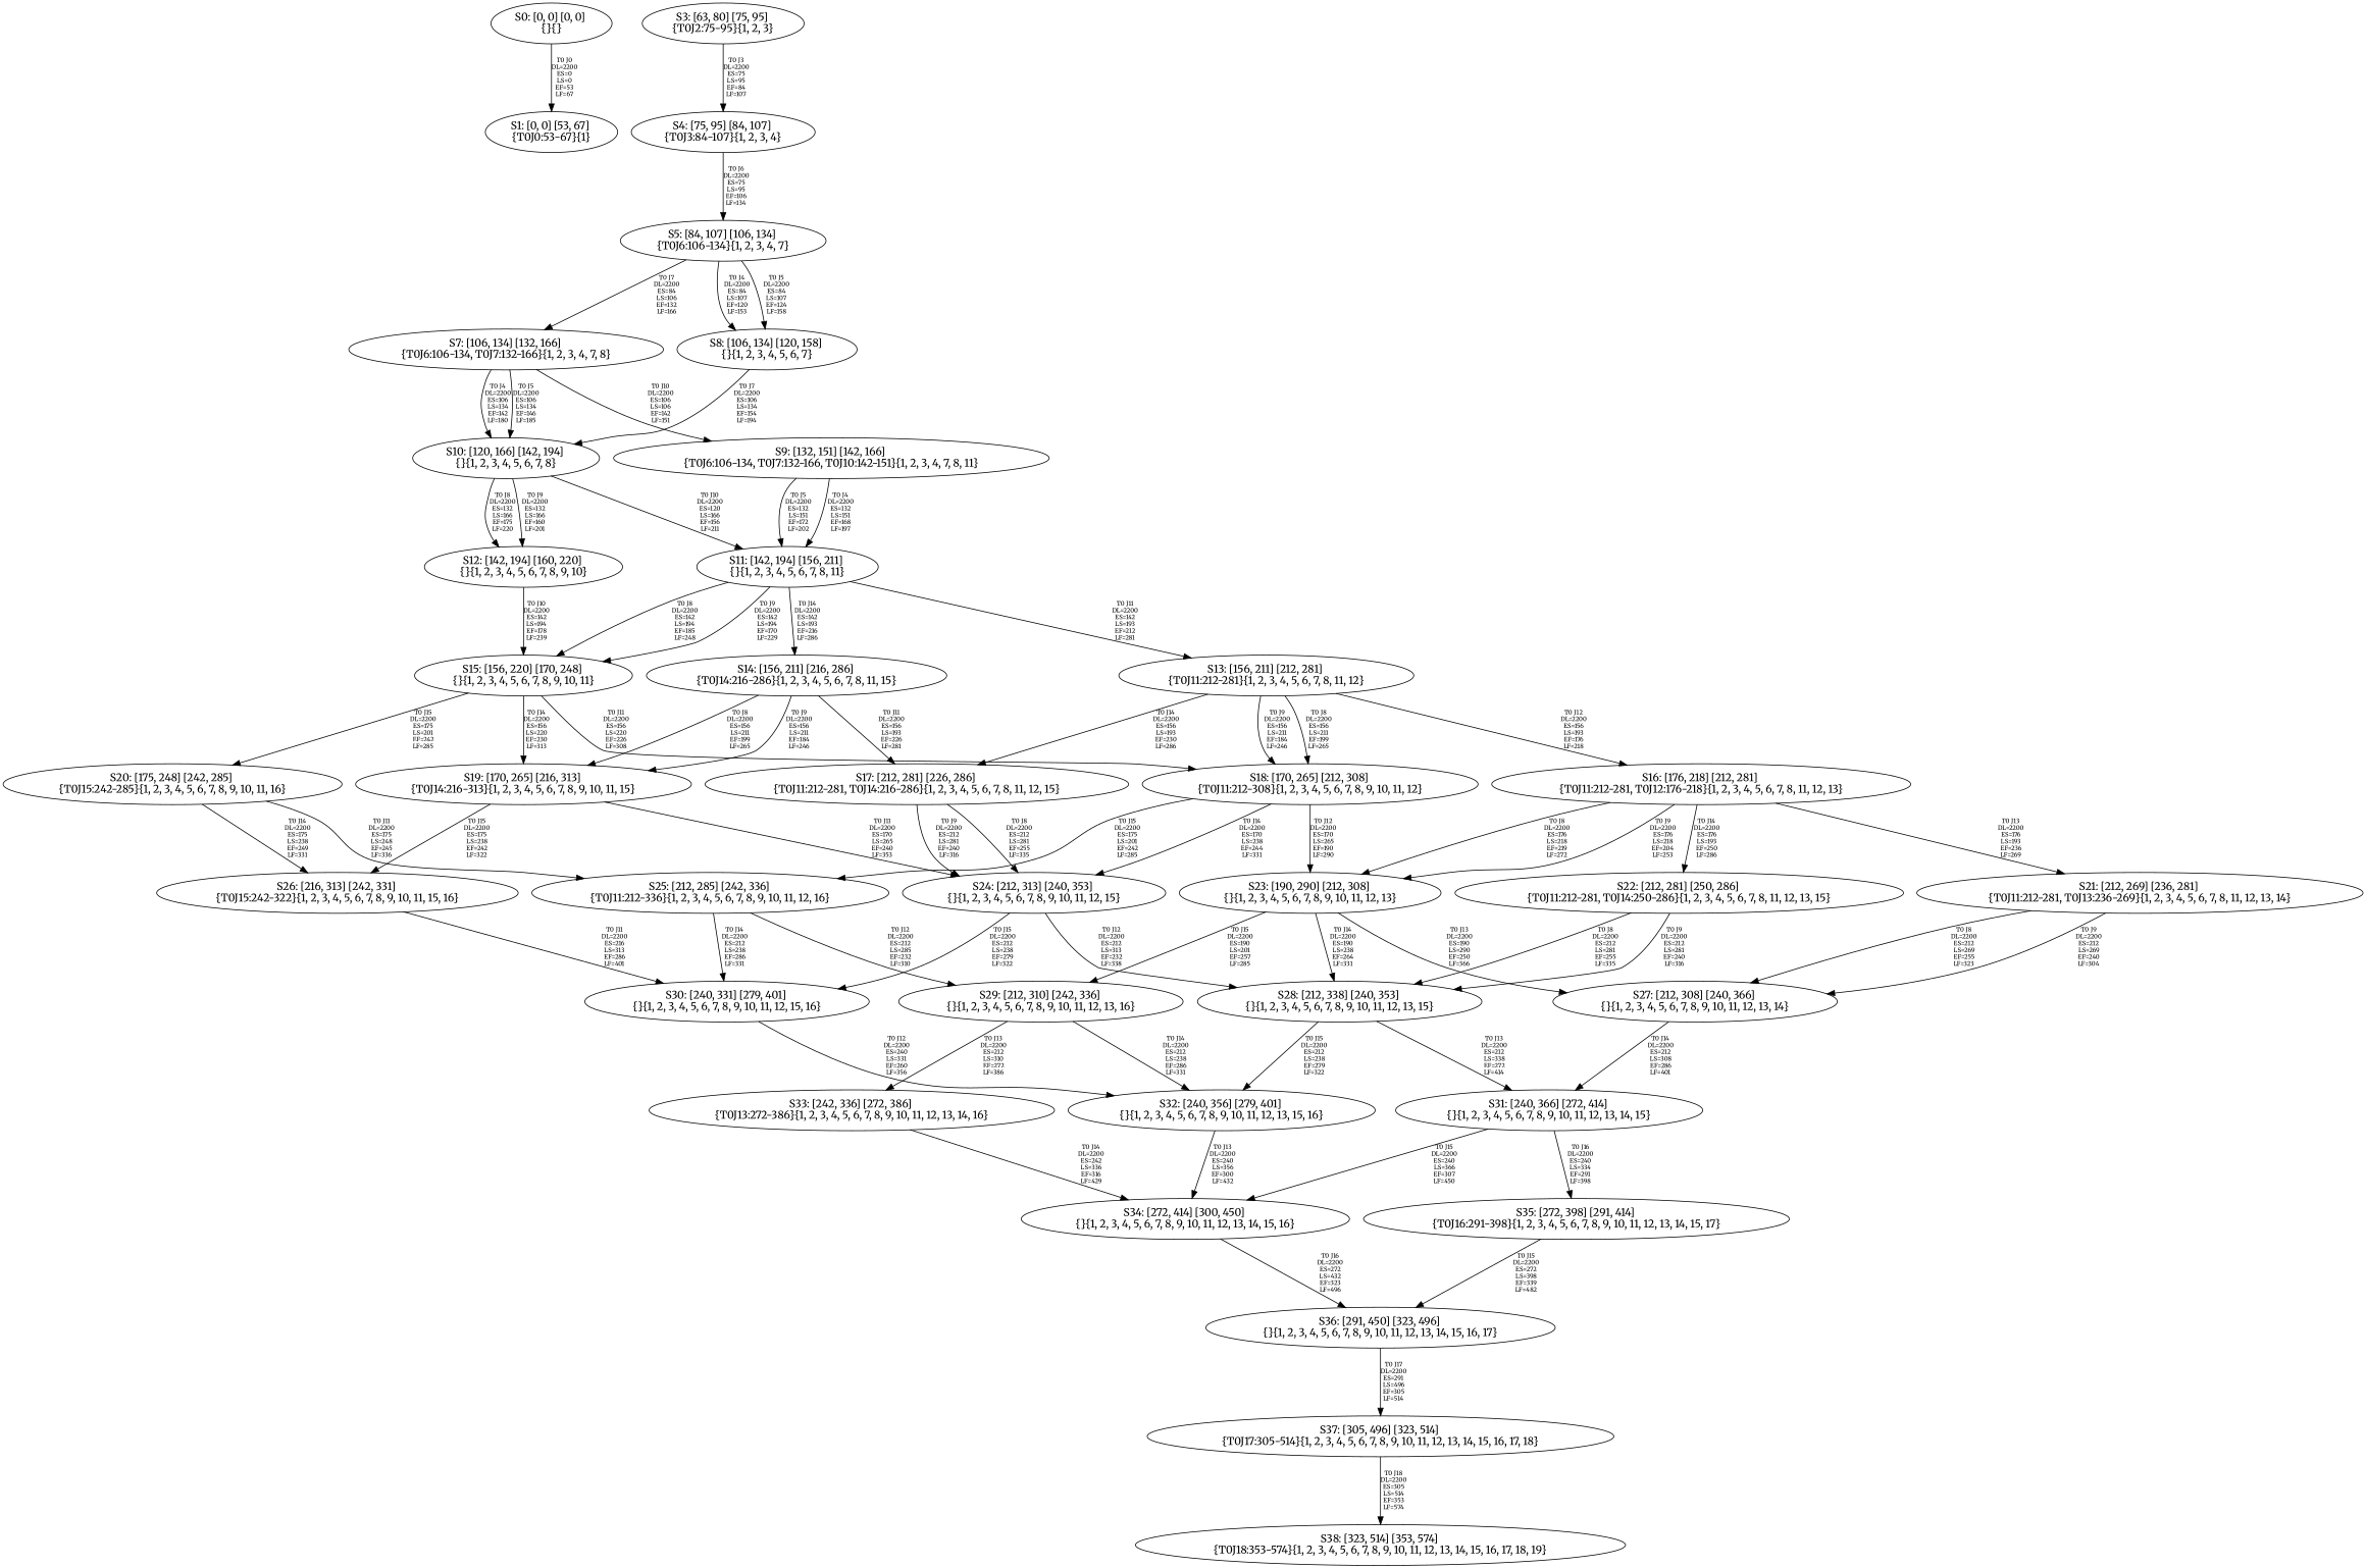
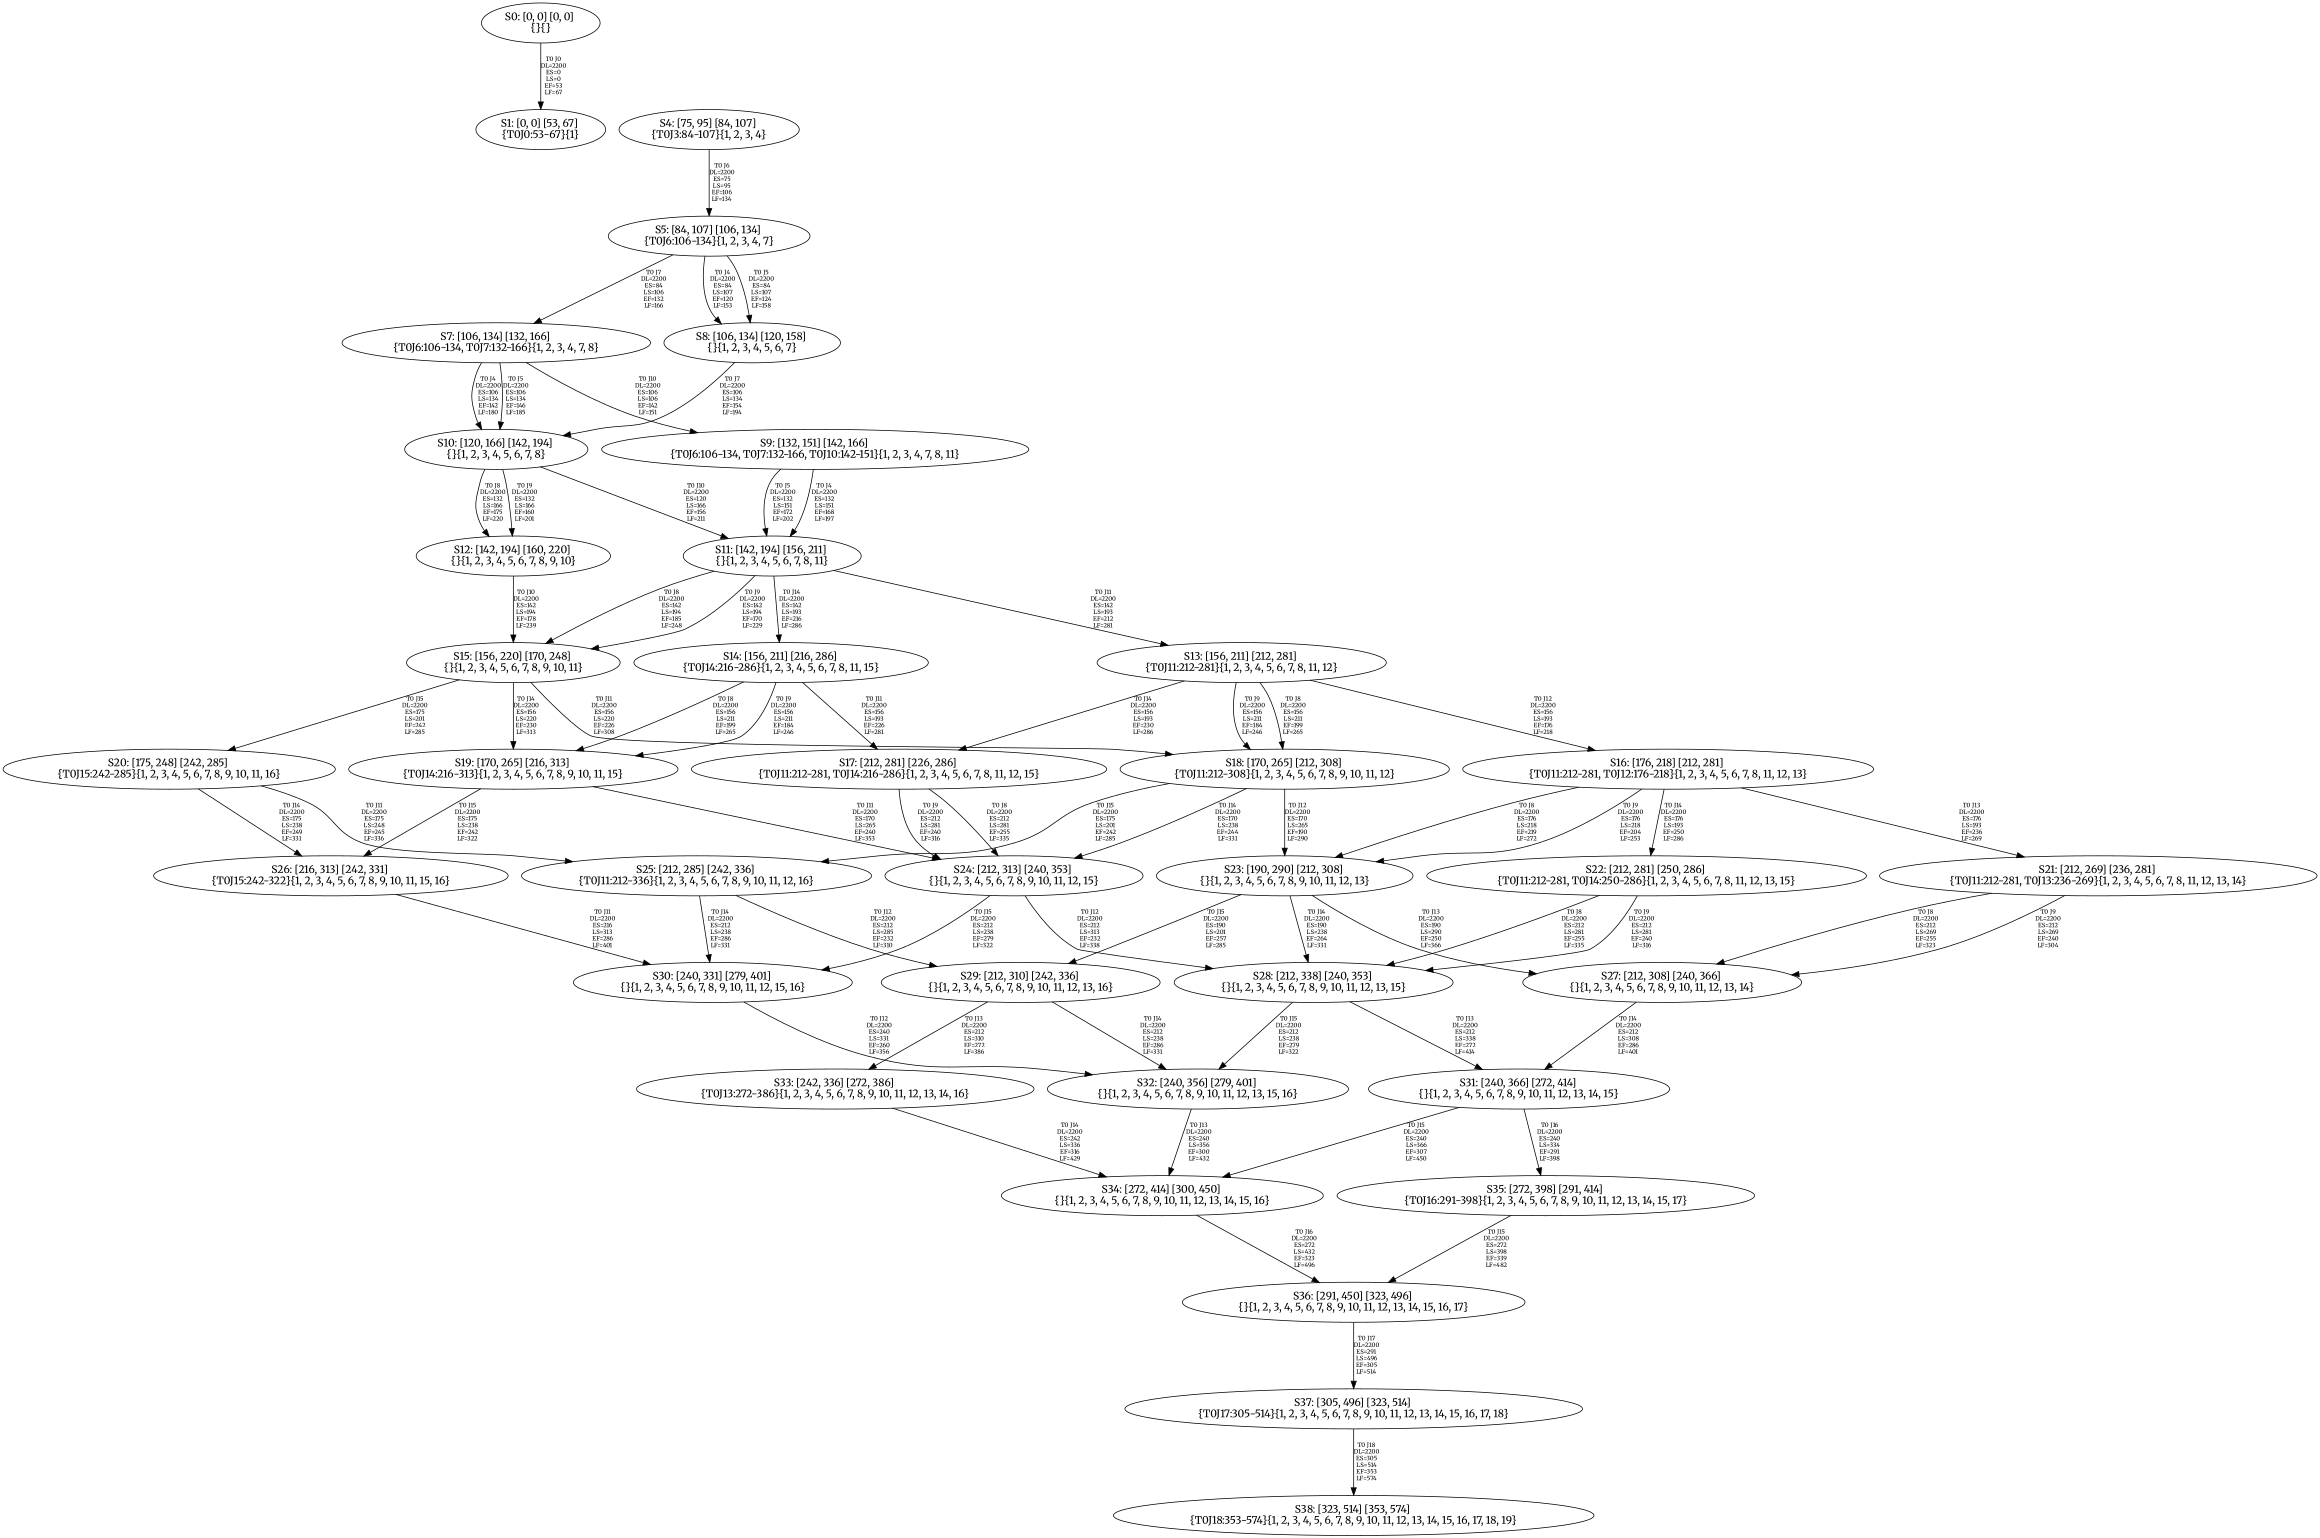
  digraph {
    fontname=Merriweather
    node [fontname=Merriweather]
    edge [fontname=Merriweather fontsize=8]
    n1 [label="S0: [0, 0] [0, 0] \n{}{}"]
    n2 [label="S1: [0, 0] [53, 67] \n{T0J0:53-67}{1}"]
-   n3 [label="S3: [63, 80] [75, 95] \n{T0J2:75-95}{1, 2, 3}"]
    n4 [label="S4: [75, 95] [84, 107] \n{T0J3:84-107}{1, 2, 3, 4}"]
    n5 [label="S5: [84, 107] [106, 134] \n{T0J6:106-134}{1, 2, 3, 4, 7}"]
    n6 [label="S7: [106, 134] [132, 166] \n{T0J6:106-134, T0J7:132-166}{1, 2, 3, 4, 7, 8}"]
    n7 [label="S8: [106, 134] [120, 158] \n{}{1, 2, 3, 4, 5, 6, 7}"]
    n8 [label="S9: [132, 151] [142, 166] \n{T0J6:106-134, T0J7:132-166, T0J10:142-151}{1, 2, 3, 4, 7, 8, 11}"]
    n9 [label="S10: [120, 166] [142, 194] \n{}{1, 2, 3, 4, 5, 6, 7, 8}"]
    n10 [label="S11: [142, 194] [156, 211] \n{}{1, 2, 3, 4, 5, 6, 7, 8, 11}"]
    n11 [label="S12: [142, 194] [160, 220] \n{}{1, 2, 3, 4, 5, 6, 7, 8, 9, 10}"]
    n12 [label="S13: [156, 211] [212, 281] \n{T0J11:212-281}{1, 2, 3, 4, 5, 6, 7, 8, 11, 12}"]
    n13 [label="S14: [156, 211] [216, 286] \n{T0J14:216-286}{1, 2, 3, 4, 5, 6, 7, 8, 11, 15}"]
    n14 [label="S15: [156, 220] [170, 248] \n{}{1, 2, 3, 4, 5, 6, 7, 8, 9, 10, 11}"]
    n15 [label="S16: [176, 218] [212, 281] \n{T0J11:212-281, T0J12:176-218}{1, 2, 3, 4, 5, 6, 7, 8, 11, 12, 13}"]
    n16 [label="S17: [212, 281] [226, 286] \n{T0J11:212-281, T0J14:216-286}{1, 2, 3, 4, 5, 6, 7, 8, 11, 12, 15}"]
    n17 [label="S18: [170, 265] [212, 308] \n{T0J11:212-308}{1, 2, 3, 4, 5, 6, 7, 8, 9, 10, 11, 12}"]
    n18 [label="S19: [170, 265] [216, 313] \n{T0J14:216-313}{1, 2, 3, 4, 5, 6, 7, 8, 9, 10, 11, 15}"]
    n19 [label="S20: [175, 248] [242, 285] \n{T0J15:242-285}{1, 2, 3, 4, 5, 6, 7, 8, 9, 10, 11, 16}"]
    n20 [label="S21: [212, 269] [236, 281] \n{T0J11:212-281, T0J13:236-269}{1, 2, 3, 4, 5, 6, 7, 8, 11, 12, 13, 14}"]
    n21 [label="S22: [212, 281] [250, 286] \n{T0J11:212-281, T0J14:250-286}{1, 2, 3, 4, 5, 6, 7, 8, 11, 12, 13, 15}"]
    n22 [label="S23: [190, 290] [212, 308] \n{}{1, 2, 3, 4, 5, 6, 7, 8, 9, 10, 11, 12, 13}"]
    n23 [label="S24: [212, 313] [240, 353] \n{}{1, 2, 3, 4, 5, 6, 7, 8, 9, 10, 11, 12, 15}"]
    n24 [label="S25: [212, 285] [242, 336] \n{T0J11:212-336}{1, 2, 3, 4, 5, 6, 7, 8, 9, 10, 11, 12, 16}"]
    n25 [label="S26: [216, 313] [242, 331] \n{T0J15:242-322}{1, 2, 3, 4, 5, 6, 7, 8, 9, 10, 11, 15, 16}"]
    n26 [label="S27: [212, 308] [240, 366] \n{}{1, 2, 3, 4, 5, 6, 7, 8, 9, 10, 11, 12, 13, 14}"]
    n27 [label="S28: [212, 338] [240, 353] \n{}{1, 2, 3, 4, 5, 6, 7, 8, 9, 10, 11, 12, 13, 15}"]
    n28 [label="S29: [212, 310] [242, 336] \n{}{1, 2, 3, 4, 5, 6, 7, 8, 9, 10, 11, 12, 13, 16}"]
    n29 [label="S30: [240, 331] [279, 401] \n{}{1, 2, 3, 4, 5, 6, 7, 8, 9, 10, 11, 12, 15, 16}"]
    n30 [label="S31: [240, 366] [272, 414] \n{}{1, 2, 3, 4, 5, 6, 7, 8, 9, 10, 11, 12, 13, 14, 15}"]
    n31 [label="S32: [240, 356] [279, 401] \n{}{1, 2, 3, 4, 5, 6, 7, 8, 9, 10, 11, 12, 13, 15, 16}"]
    n32 [label="S33: [242, 336] [272, 386] \n{T0J13:272-386}{1, 2, 3, 4, 5, 6, 7, 8, 9, 10, 11, 12, 13, 14, 16}"]
    n33 [label="S34: [272, 414] [300, 450] \n{}{1, 2, 3, 4, 5, 6, 7, 8, 9, 10, 11, 12, 13, 14, 15, 16}"]
    n34 [label="S35: [272, 398] [291, 414] \n{T0J16:291-398}{1, 2, 3, 4, 5, 6, 7, 8, 9, 10, 11, 12, 13, 14, 15, 17}"]
    n35 [label="S36: [291, 450] [323, 496] \n{}{1, 2, 3, 4, 5, 6, 7, 8, 9, 10, 11, 12, 13, 14, 15, 16, 17}"]
    n36 [label="S37: [305, 496] [323, 514] \n{T0J17:305-514}{1, 2, 3, 4, 5, 6, 7, 8, 9, 10, 11, 12, 13, 14, 15, 16, 17, 18}"]
    n37 [label="S38: [323, 514] [353, 574] \n{T0J18:353-574}{1, 2, 3, 4, 5, 6, 7, 8, 9, 10, 11, 12, 13, 14, 15, 16, 17, 18, 19}"]
    n1 -> n2 [label="T0 J0\nDL=2200\nES=0\nLS=0\nEF=53\nLF=67"]
-   n3 -> n4 [label="T0 J3\nDL=2200\nES=75\nLS=95\nEF=84\nLF=107"]
    n4 -> n5 [label="T0 J6\nDL=2200\nES=75\nLS=95\nEF=106\nLF=134"]
    n5 -> n6 [label="T0 J7\nDL=2200\nES=84\nLS=106\nEF=132\nLF=166"]
    n5 -> n7 [label="T0 J4\nDL=2200\nES=84\nLS=107\nEF=120\nLF=153"]
    n5 -> n7 [label="T0 J5\nDL=2200\nES=84\nLS=107\nEF=124\nLF=158"]
    n6 -> n8 [label="T0 J10\nDL=2200\nES=106\nLS=106\nEF=142\nLF=151"]
    n6 -> n9 [label="T0 J4\nDL=2200\nES=106\nLS=134\nEF=142\nLF=180"]
    n6 -> n9 [label="T0 J5\nDL=2200\nES=106\nLS=134\nEF=146\nLF=185"]
    n7 -> n9 [label="T0 J7\nDL=2200\nES=106\nLS=134\nEF=154\nLF=194"]
    n8 -> n10 [label="T0 J4\nDL=2200\nES=132\nLS=151\nEF=168\nLF=197"]
    n8 -> n10 [label="T0 J5\nDL=2200\nES=132\nLS=151\nEF=172\nLF=202"]
    n9 -> n10 [label="T0 J10\nDL=2200\nES=120\nLS=166\nEF=156\nLF=211"]
    n9 -> n11 [label="T0 J8\nDL=2200\nES=132\nLS=166\nEF=175\nLF=220"]
    n9 -> n11 [label="T0 J9\nDL=2200\nES=132\nLS=166\nEF=160\nLF=201"]
    n10 -> n12 [label="T0 J11\nDL=2200\nES=142\nLS=193\nEF=212\nLF=281"]
    n10 -> n13 [label="T0 J14\nDL=2200\nES=142\nLS=193\nEF=216\nLF=286"]
    n10 -> n14 [label="T0 J8\nDL=2200\nES=142\nLS=194\nEF=185\nLF=248"]
    n10 -> n14 [label="T0 J9\nDL=2200\nES=142\nLS=194\nEF=170\nLF=229"]
    n11 -> n14 [label="T0 J10\nDL=2200\nES=142\nLS=194\nEF=178\nLF=239"]
    n12 -> n15 [label="T0 J12\nDL=2200\nES=156\nLS=193\nEF=176\nLF=218"]
    n12 -> n16 [label="T0 J14\nDL=2200\nES=156\nLS=193\nEF=230\nLF=286"]
    n12 -> n17 [label="T0 J8\nDL=2200\nES=156\nLS=211\nEF=199\nLF=265"]
    n12 -> n17 [label="T0 J9\nDL=2200\nES=156\nLS=211\nEF=184\nLF=246"]
    n13 -> n16 [label="T0 J11\nDL=2200\nES=156\nLS=193\nEF=226\nLF=281"]
    n13 -> n18 [label="T0 J8\nDL=2200\nES=156\nLS=211\nEF=199\nLF=265"]
    n13 -> n18 [label="T0 J9\nDL=2200\nES=156\nLS=211\nEF=184\nLF=246"]
    n14 -> n17 [label="T0 J11\nDL=2200\nES=156\nLS=220\nEF=226\nLF=308"]
    n14 -> n18 [label="T0 J14\nDL=2200\nES=156\nLS=220\nEF=230\nLF=313"]
    n14 -> n19 [label="T0 J15\nDL=2200\nES=175\nLS=201\nEF=242\nLF=285"]
    n15 -> n20 [label="T0 J13\nDL=2200\nES=176\nLS=193\nEF=236\nLF=269"]
    n15 -> n21 [label="T0 J14\nDL=2200\nES=176\nLS=193\nEF=250\nLF=286"]
    n15 -> n22 [label="T0 J8\nDL=2200\nES=176\nLS=218\nEF=219\nLF=272"]
    n15 -> n22 [label="T0 J9\nDL=2200\nES=176\nLS=218\nEF=204\nLF=253"]
    n16 -> n23 [label="T0 J8\nDL=2200\nES=212\nLS=281\nEF=255\nLF=335"]
    n16 -> n23 [label="T0 J9\nDL=2200\nES=212\nLS=281\nEF=240\nLF=316"]
    n17 -> n22 [label="T0 J12\nDL=2200\nES=170\nLS=265\nEF=190\nLF=290"]
    n17 -> n23 [label="T0 J14\nDL=2200\nES=170\nLS=238\nEF=244\nLF=331"]
    n17 -> n24 [label="T0 J15\nDL=2200\nES=175\nLS=201\nEF=242\nLF=285"]
    n18 -> n23 [label="T0 J11\nDL=2200\nES=170\nLS=265\nEF=240\nLF=353"]
    n18 -> n25 [label="T0 J15\nDL=2200\nES=175\nLS=238\nEF=242\nLF=322"]
    n19 -> n24 [label="T0 J11\nDL=2200\nES=175\nLS=248\nEF=245\nLF=336"]
    n19 -> n25 [label="T0 J14\nDL=2200\nES=175\nLS=238\nEF=249\nLF=331"]
    n20 -> n26 [label="T0 J8\nDL=2200\nES=212\nLS=269\nEF=255\nLF=323"]
    n20 -> n26 [label="T0 J9\nDL=2200\nES=212\nLS=269\nEF=240\nLF=304"]
    n21 -> n27 [label="T0 J8\nDL=2200\nES=212\nLS=281\nEF=255\nLF=335"]
    n21 -> n27 [label="T0 J9\nDL=2200\nES=212\nLS=281\nEF=240\nLF=316"]
    n22 -> n26 [label="T0 J13\nDL=2200\nES=190\nLS=290\nEF=250\nLF=366"]
    n22 -> n27 [label="T0 J14\nDL=2200\nES=190\nLS=238\nEF=264\nLF=331"]
    n22 -> n28 [label="T0 J15\nDL=2200\nES=190\nLS=201\nEF=257\nLF=285"]
    n23 -> n27 [label="T0 J12\nDL=2200\nES=212\nLS=313\nEF=232\nLF=338"]
    n23 -> n29 [label="T0 J15\nDL=2200\nES=212\nLS=238\nEF=279\nLF=322"]
    n24 -> n28 [label="T0 J12\nDL=2200\nES=212\nLS=285\nEF=232\nLF=310"]
    n24 -> n29 [label="T0 J14\nDL=2200\nES=212\nLS=238\nEF=286\nLF=331"]
    n25 -> n29 [label="T0 J11\nDL=2200\nES=216\nLS=313\nEF=286\nLF=401"]
    n26 -> n30 [label="T0 J14\nDL=2200\nES=212\nLS=308\nEF=286\nLF=401"]
    n27 -> n30 [label="T0 J13\nDL=2200\nES=212\nLS=338\nEF=272\nLF=414"]
    n27 -> n31 [label="T0 J15\nDL=2200\nES=212\nLS=238\nEF=279\nLF=322"]
    n28 -> n31 [label="T0 J14\nDL=2200\nES=212\nLS=238\nEF=286\nLF=331"]
    n28 -> n32 [label="T0 J13\nDL=2200\nES=212\nLS=310\nEF=272\nLF=386"]
    n29 -> n31 [label="T0 J12\nDL=2200\nES=240\nLS=331\nEF=260\nLF=356"]
    n30 -> n33 [label="T0 J15\nDL=2200\nES=240\nLS=366\nEF=307\nLF=450"]
    n30 -> n34 [label="T0 J16\nDL=2200\nES=240\nLS=334\nEF=291\nLF=398"]
    n31 -> n33 [label="T0 J13\nDL=2200\nES=240\nLS=356\nEF=300\nLF=432"]
    n32 -> n33 [label="T0 J14\nDL=2200\nES=242\nLS=336\nEF=316\nLF=429"]
    n33 -> n35 [label="T0 J16\nDL=2200\nES=272\nLS=432\nEF=323\nLF=496"]
    n34 -> n35 [label="T0 J15\nDL=2200\nES=272\nLS=398\nEF=339\nLF=482"]
    n35 -> n36 [label="T0 J17\nDL=2200\nES=291\nLS=496\nEF=305\nLF=514"]
    n36 -> n37 [label="T0 J18\nDL=2200\nES=305\nLS=514\nEF=353\nLF=574"]
  }
